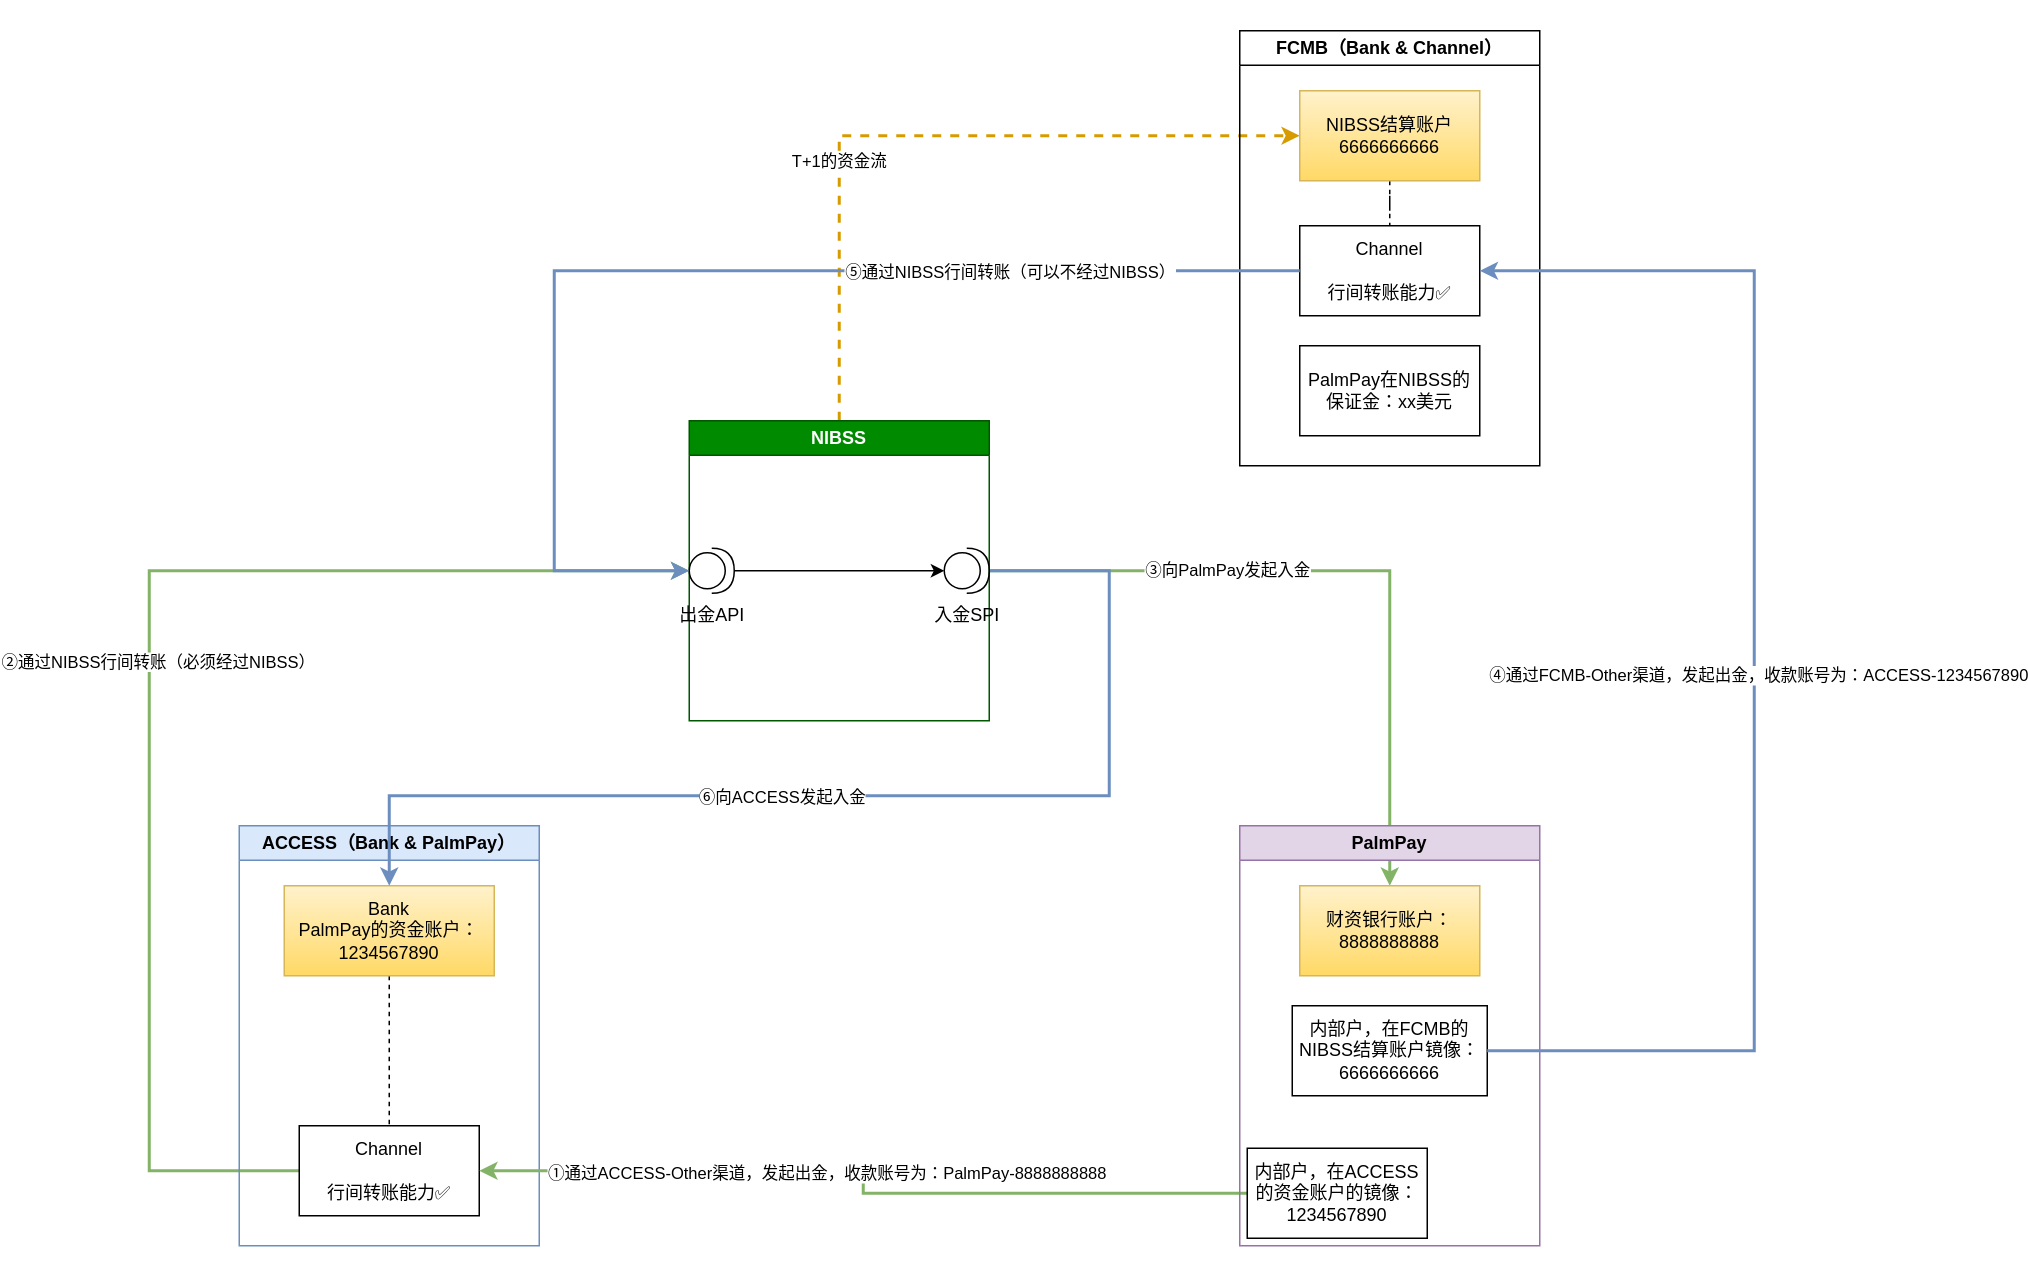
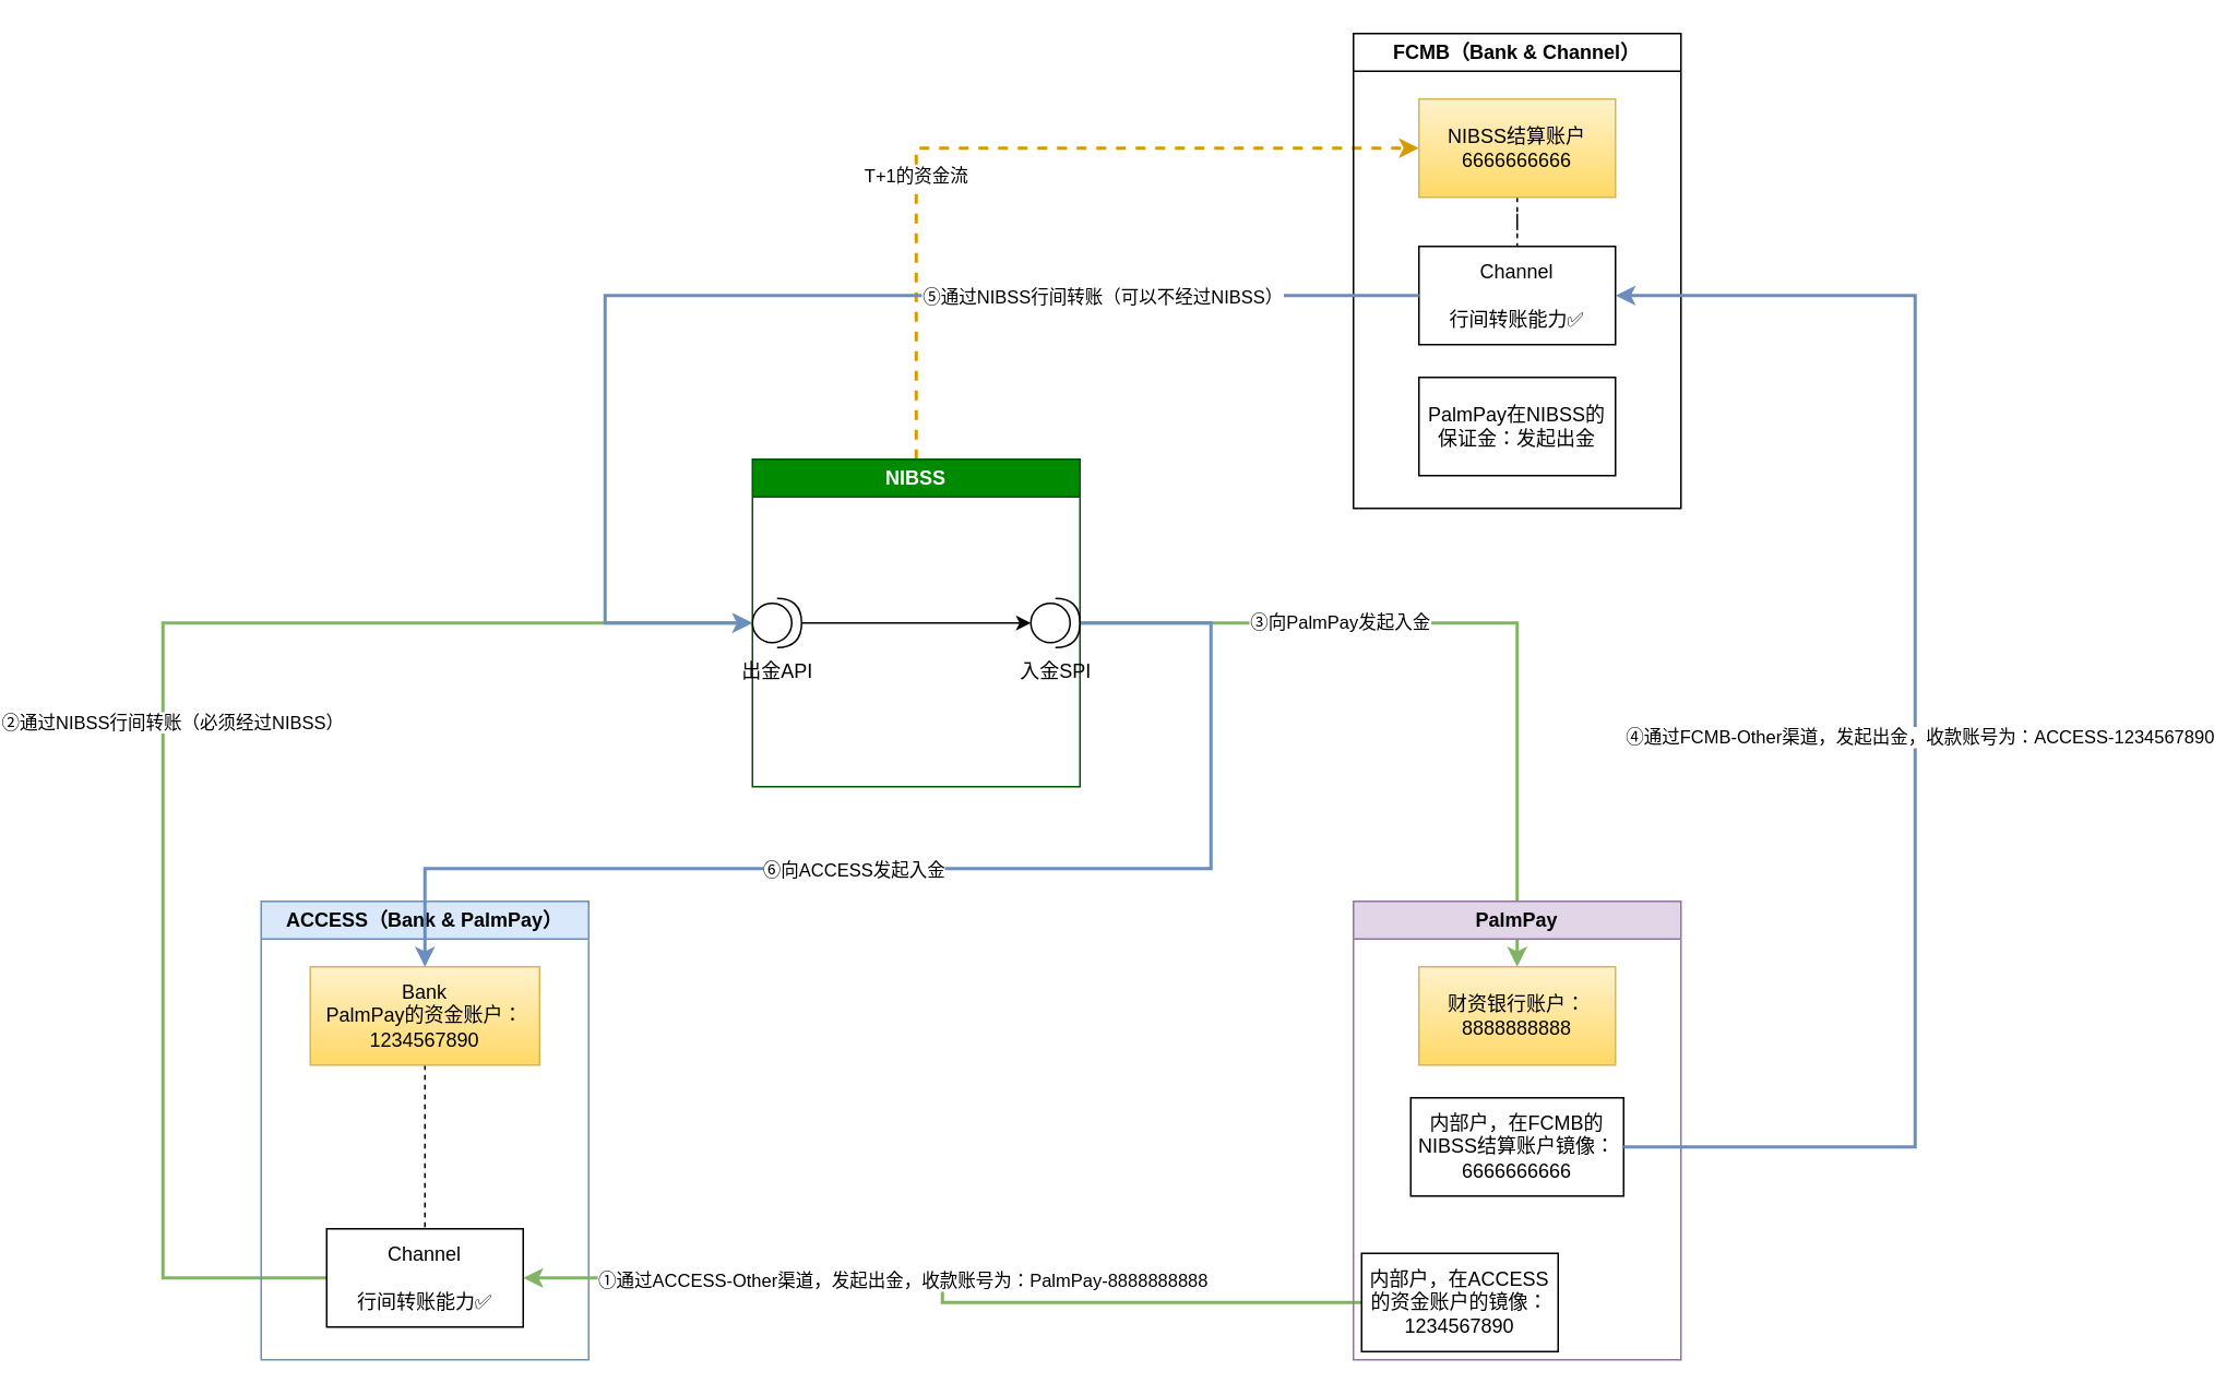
  <mxCell id="0" />
  <mxCell id="1" parent="0" />
  <mxCell id="2" style="edgeStyle=orthogonalEdgeStyle;rounded=0;orthogonalLoop=1;jettySize=auto;html=1;entryX=0;entryY=0.5;entryDx=0;entryDy=0;exitX=0;exitY=0.5;exitDx=0;exitDy=0;fillColor=#d5e8d4;gradientColor=#97d077;strokeColor=#82b366;strokeWidth=2;" edge="1" parent="1" source="7" target="14"><mxGeometry relative="1" as="geometry"><Array as="points"><mxPoint x="20" y="780" /><mxPoint x="20" y="380" /></Array></mxGeometry></mxCell>
  <mxCell id="3" value="②通过NIBSS行间转账（必须经过NIBSS）" style="edgeLabel;html=1;align=center;verticalAlign=middle;resizable=0;points=[];" vertex="1" connectable="0" parent="2"><mxGeometry x="0.396" y="1" relative="1" as="geometry"><mxPoint x="-95" y="61" as="offset" /></mxGeometry></mxCell>
  <mxCell id="4" value="ACCESS（Bank &amp;amp; PalmPay）" style="swimlane;whiteSpace=wrap;html=1;fillColor=#dae8fc;strokeColor=#6c8ebf;" vertex="1" parent="1"><mxGeometry x="80" y="550" width="200" height="280" as="geometry" /></mxCell>
  <mxCell id="5" style="edgeStyle=orthogonalEdgeStyle;rounded=0;orthogonalLoop=1;jettySize=auto;html=1;entryX=0.5;entryY=0;entryDx=0;entryDy=0;dashed=1;endArrow=none;endFill=0;" edge="1" parent="4" source="6" target="7"><mxGeometry relative="1" as="geometry" /></mxCell>
  <mxCell id="6" value="Bank&lt;div&gt;PalmPay的资金账户：&lt;/div&gt;&lt;div&gt;1234567890&lt;/div&gt;" style="rounded=0;whiteSpace=wrap;html=1;fillColor=#fff2cc;strokeColor=#d6b656;gradientColor=#ffd966;" vertex="1" parent="4"><mxGeometry x="30" y="40" width="140" height="60" as="geometry" /></mxCell>
  <mxCell id="7" value="Channel&lt;div&gt;&lt;br&gt;&lt;div&gt;行间转账能力✅&lt;/div&gt;&lt;/div&gt;" style="rounded=0;whiteSpace=wrap;html=1;" vertex="1" parent="4"><mxGeometry x="40" y="200" width="120" height="60" as="geometry" /></mxCell>
  <mxCell id="8" style="edgeStyle=orthogonalEdgeStyle;rounded=0;orthogonalLoop=1;jettySize=auto;html=1;entryX=0.5;entryY=0;entryDx=0;entryDy=0;fillColor=#d5e8d4;gradientColor=#97d077;strokeColor=#82b366;strokeWidth=2;" edge="1" parent="1" source="14" target="21"><mxGeometry relative="1" as="geometry" /></mxCell>
  <mxCell id="9" value="③向PalmPay发起入金" style="edgeLabel;html=1;align=center;verticalAlign=middle;resizable=0;points=[];" vertex="1" connectable="0" parent="8"><mxGeometry x="-0.336" y="1" relative="1" as="geometry"><mxPoint as="offset" /></mxGeometry></mxCell>
  <mxCell id="10" style="edgeStyle=orthogonalEdgeStyle;rounded=0;orthogonalLoop=1;jettySize=auto;html=1;entryX=0;entryY=0.5;entryDx=0;entryDy=0;dashed=1;strokeWidth=2;fillColor=#ffcd28;gradientColor=#ffa500;strokeColor=#d79b00;exitX=0.5;exitY=0;exitDx=0;exitDy=0;" edge="1" parent="1" source="14" target="27"><mxGeometry relative="1" as="geometry"><Array as="points"><mxPoint x="480" y="90" /></Array></mxGeometry></mxCell>
  <mxCell id="11" value="T+1的资金流" style="edgeLabel;html=1;align=center;verticalAlign=middle;resizable=0;points=[];" vertex="1" connectable="0" parent="10"><mxGeometry x="-0.3" y="1" relative="1" as="geometry"><mxPoint as="offset" /></mxGeometry></mxCell>
  <mxCell id="12" style="edgeStyle=orthogonalEdgeStyle;rounded=0;orthogonalLoop=1;jettySize=auto;html=1;entryX=0.5;entryY=0;entryDx=0;entryDy=0;exitX=1;exitY=0.5;exitDx=0;exitDy=0;fillColor=#dae8fc;gradientColor=#7ea6e0;strokeColor=#6c8ebf;strokeWidth=2;" edge="1" parent="1" source="14" target="6"><mxGeometry relative="1" as="geometry"><Array as="points"><mxPoint x="660" y="380" /><mxPoint x="660" y="530" /><mxPoint x="180" y="530" /></Array></mxGeometry></mxCell>
  <mxCell id="13" value="⑥向ACCESS发起入金" style="edgeLabel;html=1;align=center;verticalAlign=middle;resizable=0;points=[];" vertex="1" connectable="0" parent="12"><mxGeometry x="0.166" relative="1" as="geometry"><mxPoint as="offset" /></mxGeometry></mxCell>
  <mxCell id="14" value="NIBSS" style="swimlane;whiteSpace=wrap;html=1;fillColor=#008a00;fontColor=#ffffff;strokeColor=#005700;" vertex="1" parent="1"><mxGeometry x="380" y="280" width="200" height="200" as="geometry" /></mxCell>
  <mxCell id="15" value="出金API" style="shape=providedRequiredInterface;html=1;verticalLabelPosition=bottom;sketch=0;" vertex="1" parent="14"><mxGeometry y="85" width="30" height="30" as="geometry" /></mxCell>
  <mxCell id="16" value="入金SPI" style="shape=providedRequiredInterface;html=1;verticalLabelPosition=bottom;sketch=0;" vertex="1" parent="14"><mxGeometry x="170" y="85" width="30" height="30" as="geometry" /></mxCell>
  <mxCell id="17" style="edgeStyle=orthogonalEdgeStyle;rounded=0;orthogonalLoop=1;jettySize=auto;html=1;entryX=0;entryY=0.5;entryDx=0;entryDy=0;entryPerimeter=0;" edge="1" parent="14" source="15" target="16"><mxGeometry relative="1" as="geometry" /></mxCell>
  <mxCell id="18" style="edgeStyle=orthogonalEdgeStyle;rounded=0;orthogonalLoop=1;jettySize=auto;html=1;entryX=1;entryY=0.5;entryDx=0;entryDy=0;exitX=0;exitY=0.5;exitDx=0;exitDy=0;fillColor=#d5e8d4;gradientColor=#97d077;strokeColor=#82b366;strokeWidth=2;" edge="1" parent="1" source="22" target="7"><mxGeometry relative="1" as="geometry" /></mxCell>
  <mxCell id="19" value="①通过ACCESS-Other渠道，发起出金，收款账号为：PalmPay-8888888888" style="edgeLabel;html=1;align=center;verticalAlign=middle;resizable=0;points=[];" vertex="1" connectable="0" parent="18"><mxGeometry x="0.124" y="1" relative="1" as="geometry"><mxPoint as="offset" /></mxGeometry></mxCell>
  <mxCell id="20" value="PalmPay" style="swimlane;whiteSpace=wrap;html=1;fillColor=#e1d5e7;strokeColor=#9673a6;" vertex="1" parent="1"><mxGeometry x="747" y="550" width="200" height="280" as="geometry" /></mxCell>
  <mxCell id="21" value="财资银行账户：8888888888" style="rounded=0;whiteSpace=wrap;html=1;fillColor=#fff2cc;gradientColor=#ffd966;strokeColor=#d6b656;" vertex="1" parent="20"><mxGeometry x="40" y="40" width="120" height="60" as="geometry" /></mxCell>
  <mxCell id="22" value="内部户，在ACCESS的资金账户的镜像：&lt;div&gt;1234567890&lt;/div&gt;" style="rounded=0;whiteSpace=wrap;html=1;" vertex="1" parent="20"><mxGeometry x="5" y="215" width="120" height="60" as="geometry" /></mxCell>
  <mxCell id="23" value="内部户，在FCMB的NIBSS结算账户镜像：&lt;div&gt;6666666666&lt;/div&gt;" style="rounded=0;whiteSpace=wrap;html=1;" vertex="1" parent="20"><mxGeometry x="35" y="120" width="130" height="60" as="geometry" /></mxCell>
  <mxCell id="24" value="FCMB（Bank &amp;amp; Channel）" style="swimlane;whiteSpace=wrap;html=1;" vertex="1" parent="1"><mxGeometry x="747" y="20" width="200" height="290" as="geometry" /></mxCell>
- <mxCell id="25" value="&lt;div&gt;PalmPay在NIBSS的保证金：xx美元&lt;/div&gt;" style="rounded=0;whiteSpace=wrap;html=1;" vertex="1" parent="24"><mxGeometry x="40" y="210" width="120" height="60" as="geometry" /></mxCell>
+ <mxCell id="25" value="&lt;div&gt;PalmPay在NIBSS的保证金：发起出金&lt;/div&gt;" style="rounded=0;whiteSpace=wrap;html=1;" vertex="1" parent="24"><mxGeometry x="40" y="210" width="120" height="60" as="geometry" /></mxCell>
  <mxCell id="26" style="edgeStyle=orthogonalEdgeStyle;rounded=0;orthogonalLoop=1;jettySize=auto;html=1;entryX=0.5;entryY=0;entryDx=0;entryDy=0;dashed=1;endArrow=none;endFill=0;" edge="1" parent="24" source="27" target="28"><mxGeometry relative="1" as="geometry" /></mxCell>
  <mxCell id="27" value="NIBSS结算账户&lt;div&gt;6666666666&lt;/div&gt;" style="rounded=0;whiteSpace=wrap;html=1;fillColor=#fff2cc;gradientColor=#ffd966;strokeColor=#d6b656;" vertex="1" parent="24"><mxGeometry x="40" y="40" width="120" height="60" as="geometry" /></mxCell>
  <mxCell id="28" value="Channel&lt;div&gt;&lt;br&gt;&lt;div&gt;行间转账能力✅&lt;/div&gt;&lt;/div&gt;" style="rounded=0;whiteSpace=wrap;html=1;" vertex="1" parent="24"><mxGeometry x="40" y="130" width="120" height="60" as="geometry" /></mxCell>
  <mxCell id="29" style="edgeStyle=orthogonalEdgeStyle;rounded=0;orthogonalLoop=1;jettySize=auto;html=1;entryX=1;entryY=0.5;entryDx=0;entryDy=0;exitX=1;exitY=0.5;exitDx=0;exitDy=0;strokeWidth=2;fillColor=#dae8fc;gradientColor=#7ea6e0;strokeColor=#6c8ebf;" edge="1" parent="1" source="23" target="28"><mxGeometry relative="1" as="geometry"><Array as="points"><mxPoint x="1090" y="700" /><mxPoint x="1090" y="180" /></Array></mxGeometry></mxCell>
  <mxCell id="30" value="④通过FCMB-Other渠道，发起出金，收款账号为：ACCESS-1234567890" style="edgeLabel;html=1;align=center;verticalAlign=middle;resizable=0;points=[];" vertex="1" connectable="0" parent="29"><mxGeometry x="-0.027" y="-2" relative="1" as="geometry"><mxPoint as="offset" /></mxGeometry></mxCell>
  <mxCell id="31" style="edgeStyle=orthogonalEdgeStyle;rounded=0;orthogonalLoop=1;jettySize=auto;html=1;entryX=0;entryY=0.5;entryDx=0;entryDy=0;fillColor=#dae8fc;gradientColor=#7ea6e0;strokeColor=#6c8ebf;strokeWidth=2;exitX=0;exitY=0.5;exitDx=0;exitDy=0;" edge="1" parent="1" source="28" target="14"><mxGeometry relative="1" as="geometry"><Array as="points"><mxPoint x="290" y="180" /><mxPoint x="290" y="380" /></Array></mxGeometry></mxCell>
  <mxCell id="32" value="⑤通过NIBSS行间转账（可以不经过NIBSS）" style="edgeLabel;html=1;align=center;verticalAlign=middle;resizable=0;points=[];" vertex="1" connectable="0" parent="31"><mxGeometry x="-0.628" y="-1" relative="1" as="geometry"><mxPoint x="-48" y="1" as="offset" /></mxGeometry></mxCell>
